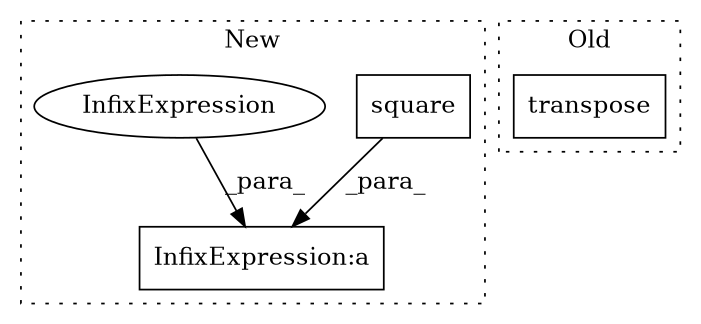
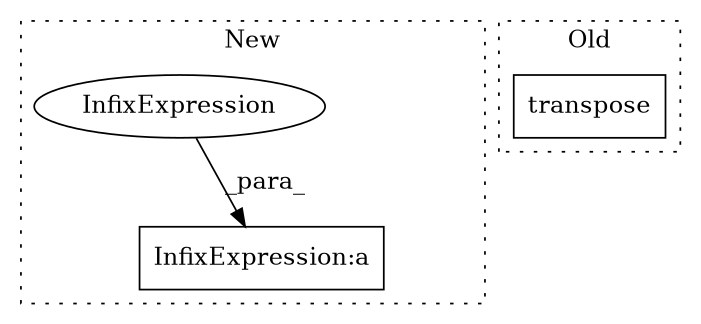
  digraph {
    node [a=32 l=3 shape=box]
-   n1 [l="7,1" label=square s="3458,3499"]
    n2 [a=27 label="InfixExpression:a" s=3422]
    n3 [a=34 label=InfixExpression s=3419 shape=ellipse]
    n4 [l="10,1" label=transpose s="3273,3284"]
    subgraph cluster_1 {
      label=New
      style=dotted
-     n1
      n2
      n3
    }
    subgraph cluster_2 {
      label=Old
      style=dotted
      n4
    }
-   n1 -> n2 [label=_para_]
    n3 -> n2 [label=_para_]
  }
